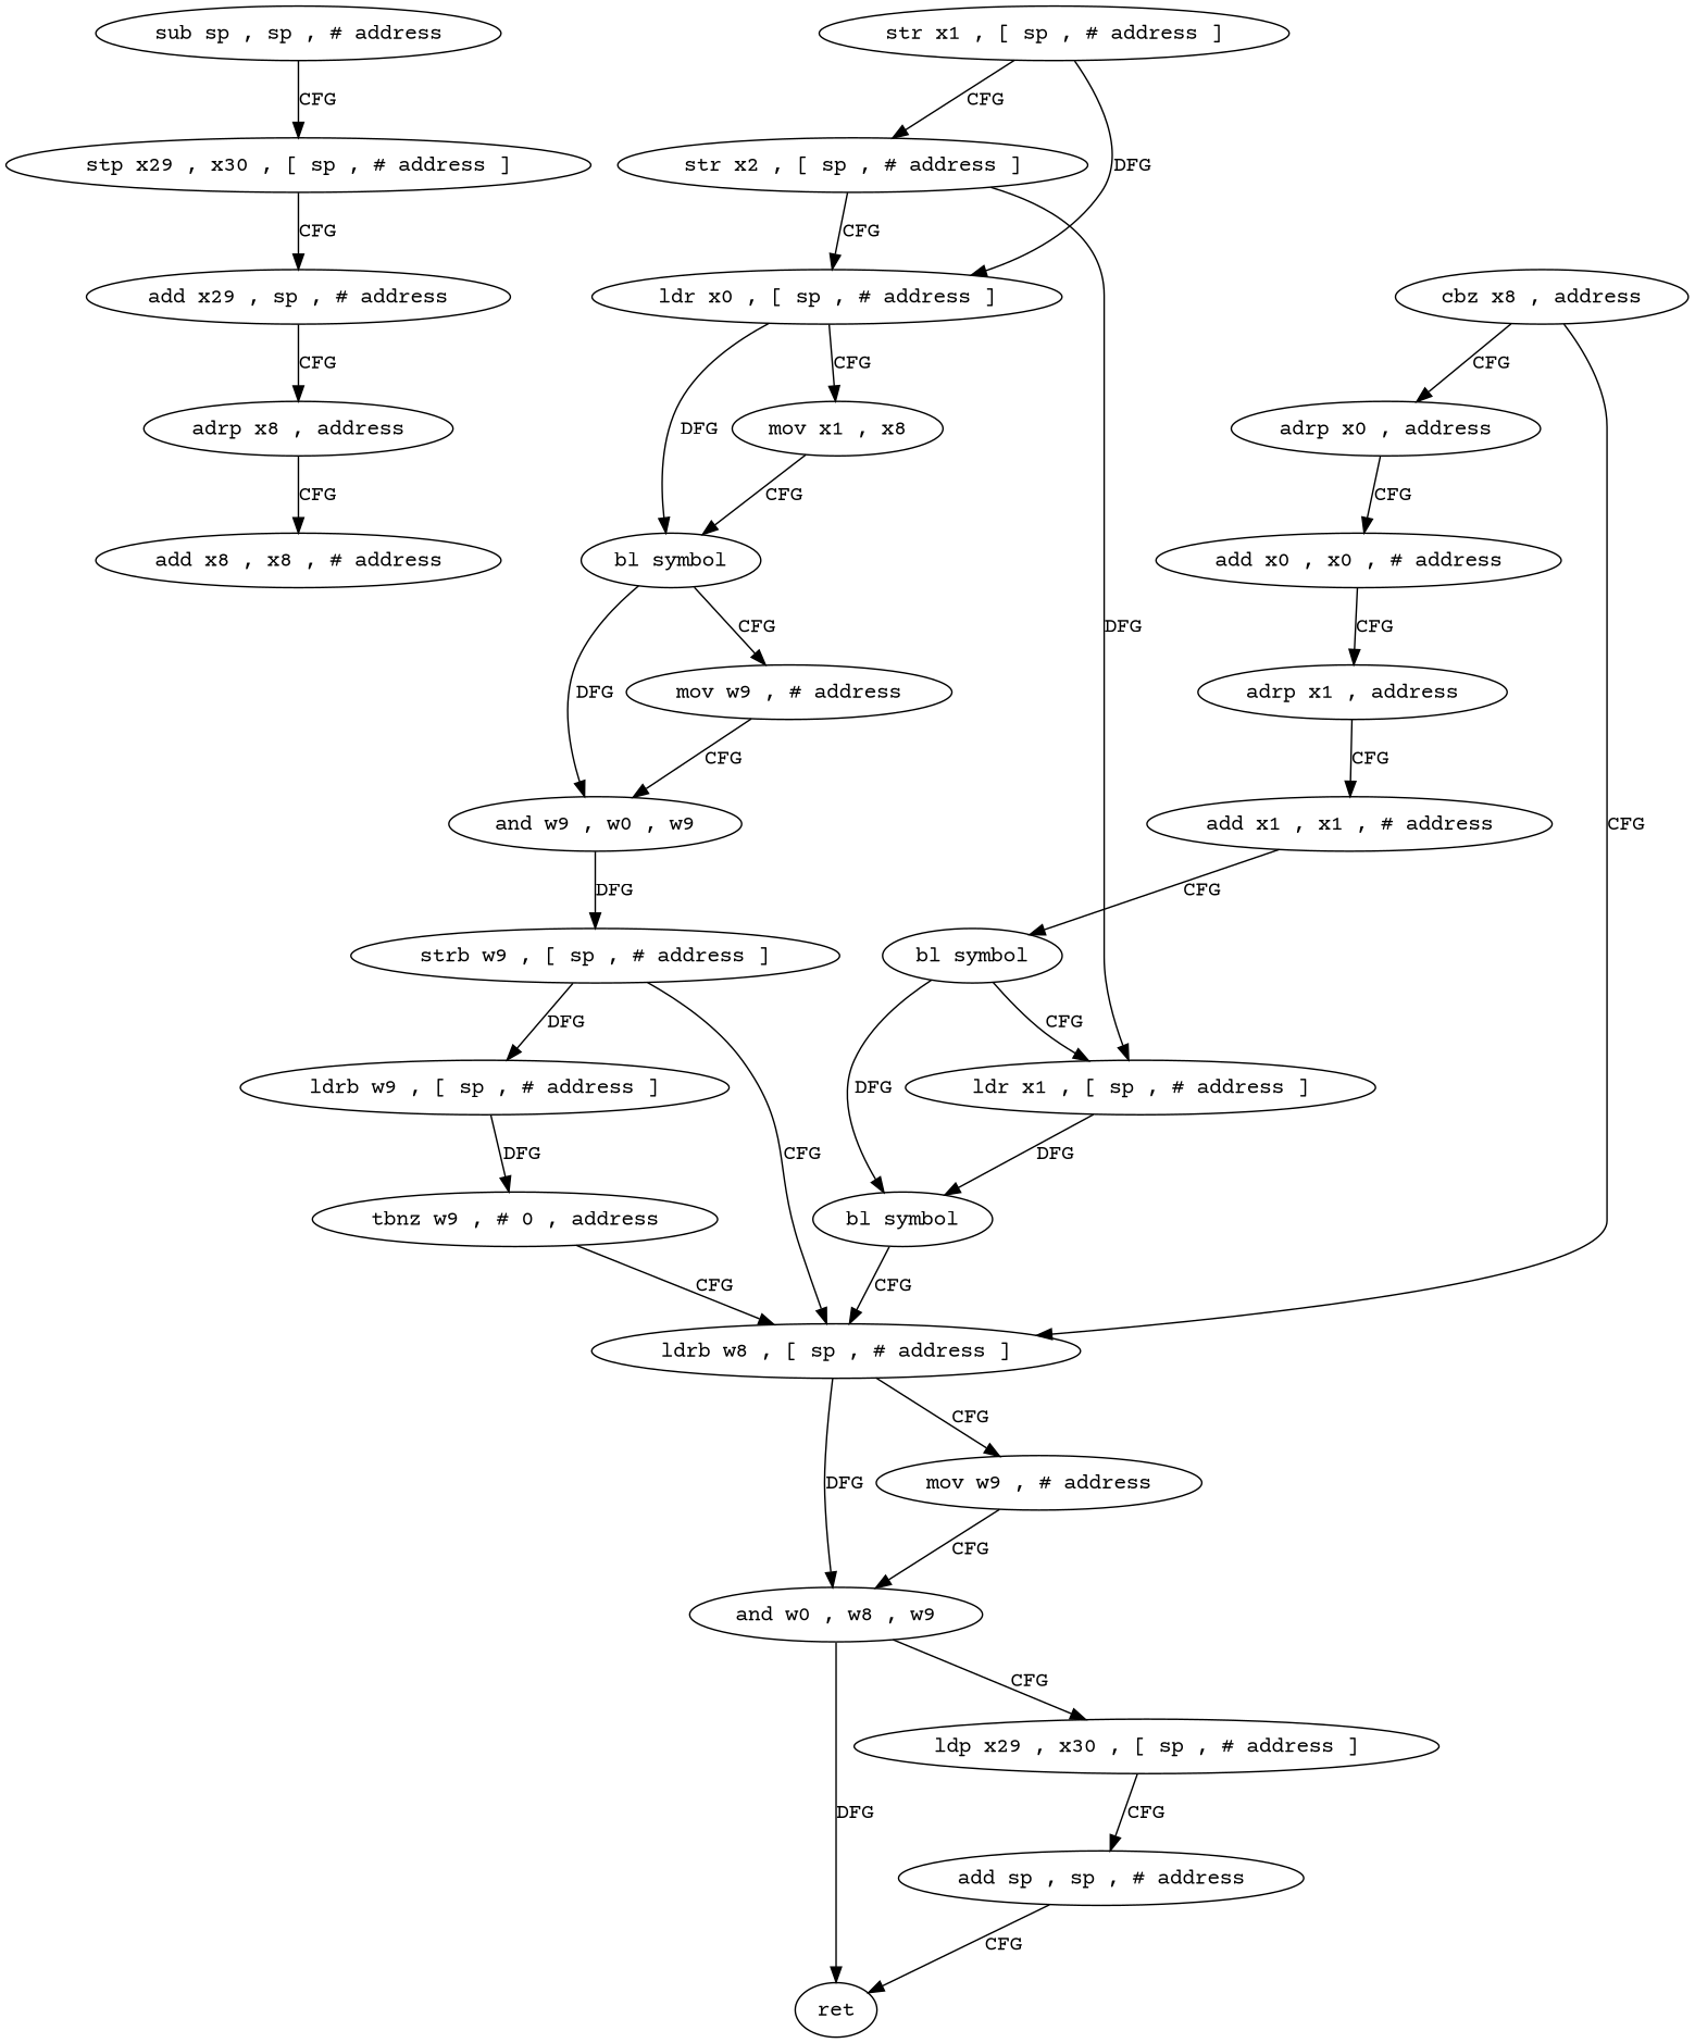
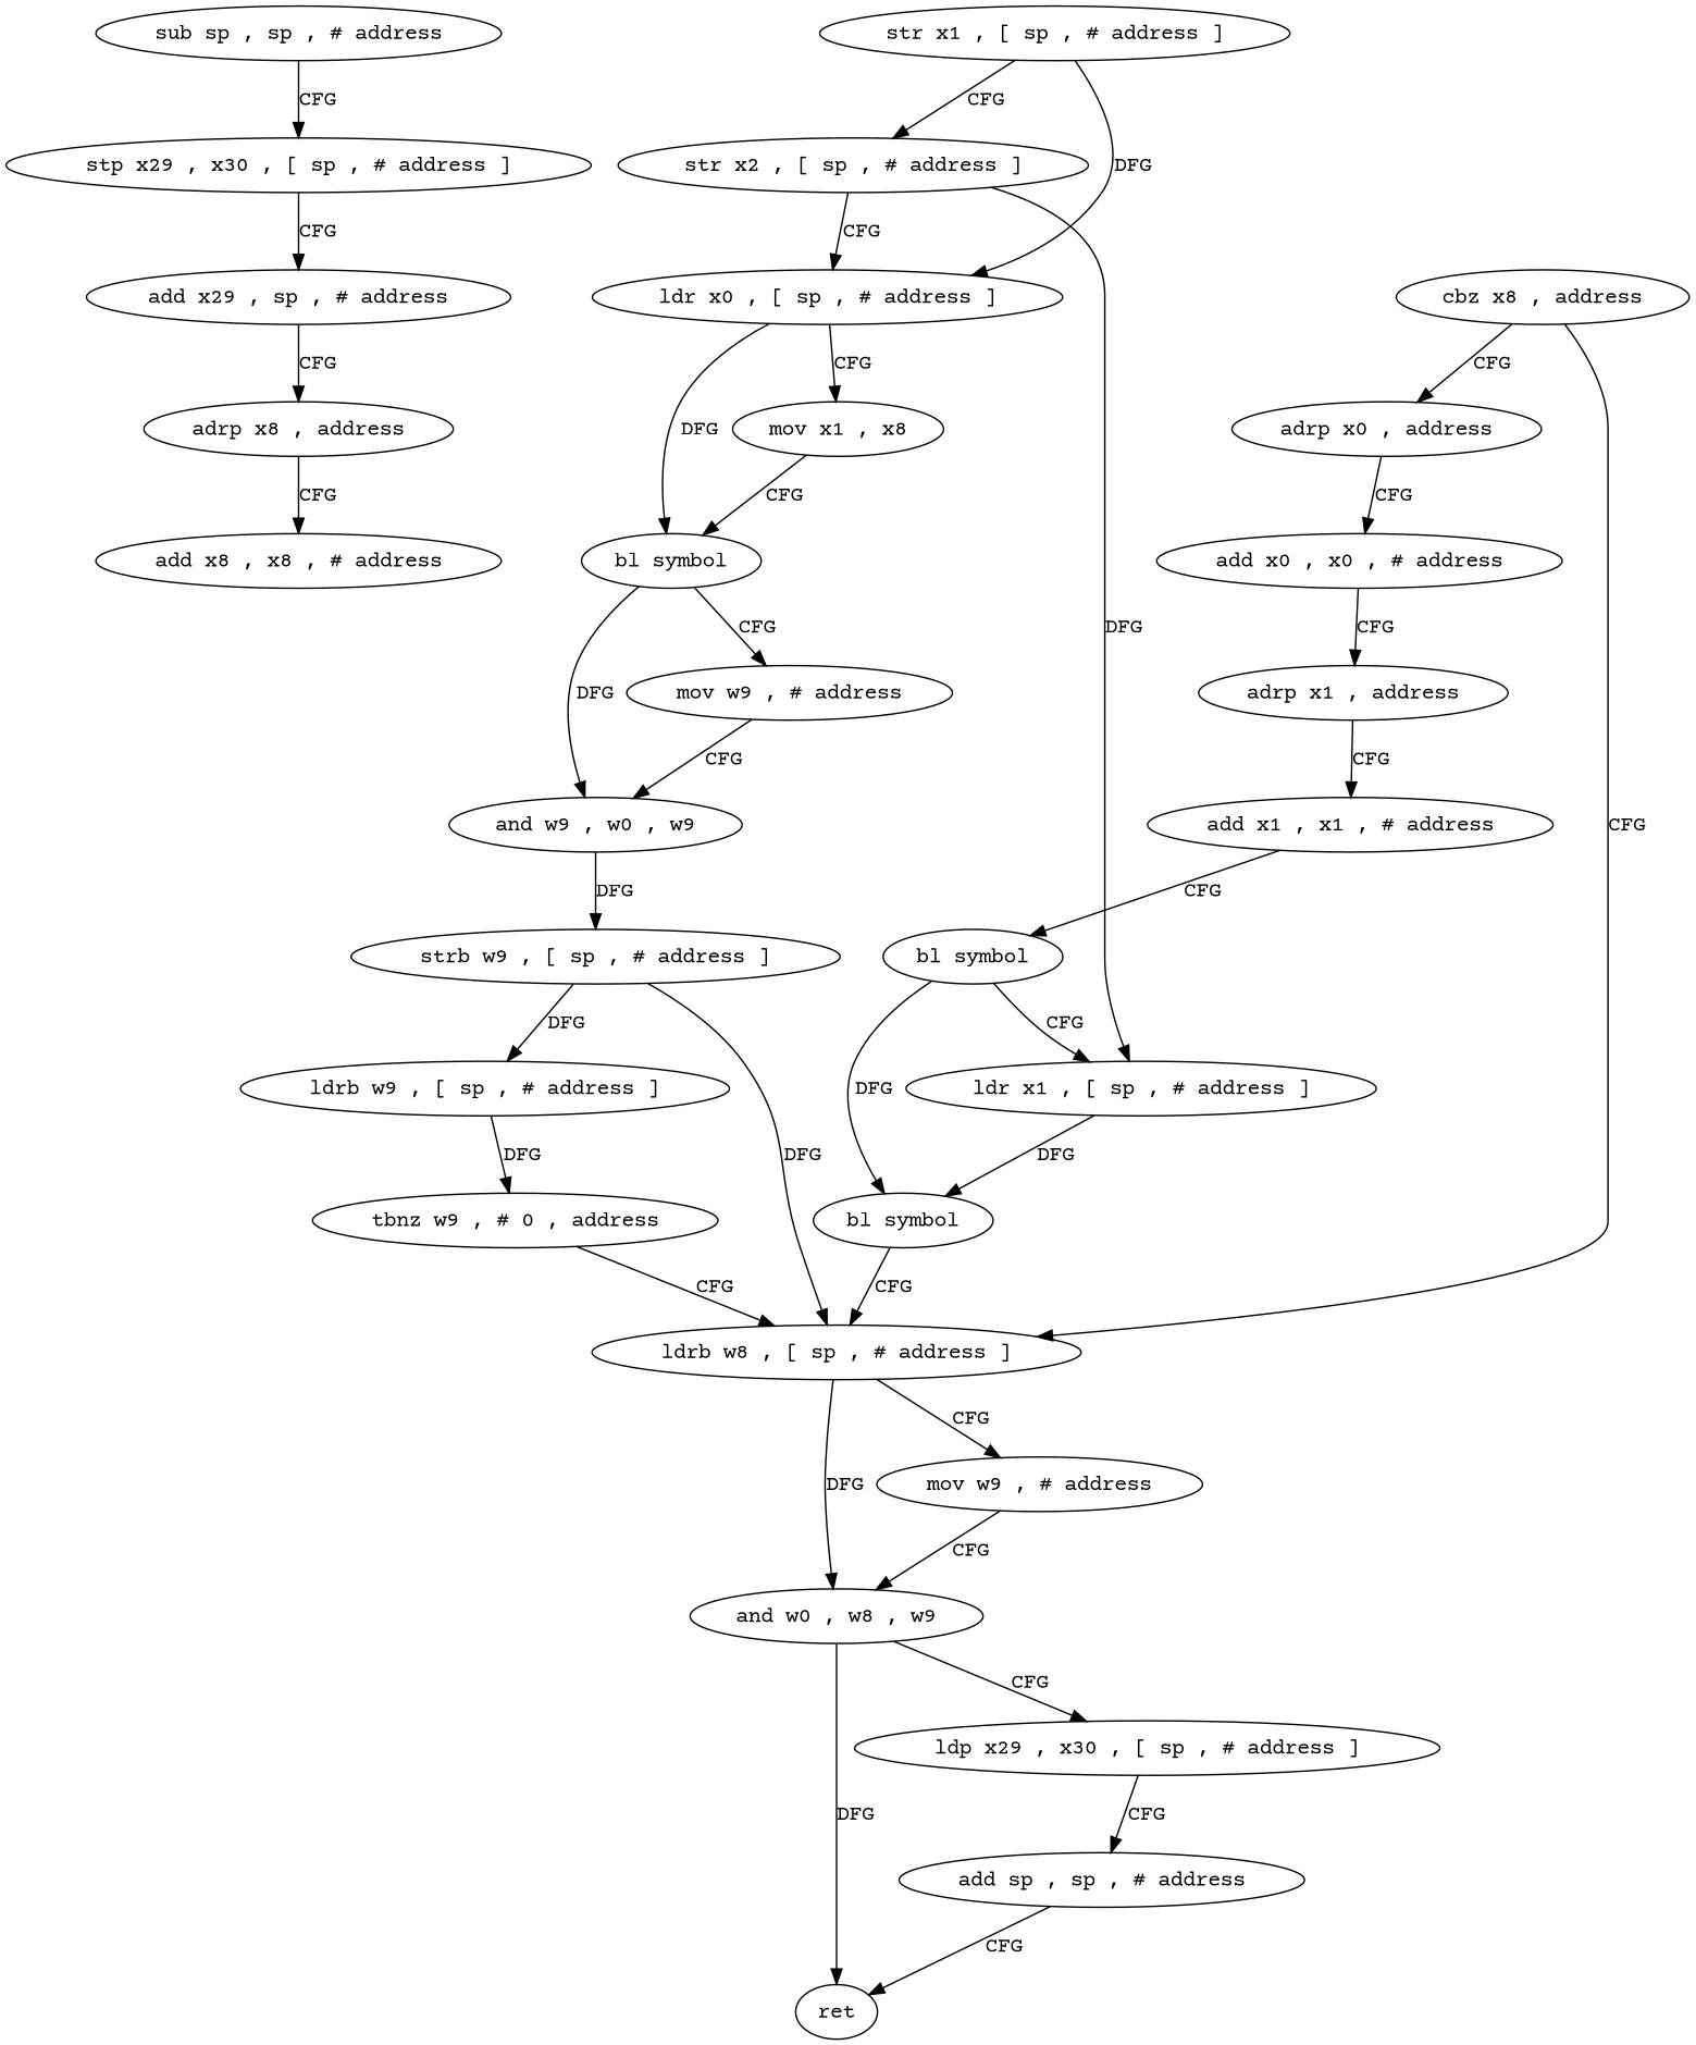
  digraph {
    fontname="Courier Prime"
    node [fontname="Courier Prime"]
    edge [fontname="Courier Prime"]
    n1 [label="sub sp , sp , # address"]
    n2 [label="stp x29 , x30 , [ sp , # address ]"]
    n3 [label="add x29 , sp , # address"]
    n4 [label="adrp x8 , address"]
    n5 [label="add x8 , x8 , # address"]
    n6 [label="str x1 , [ sp , # address ]"]
    n7 [label="str x2 , [ sp , # address ]"]
    n8 [label="ldr x0 , [ sp , # address ]"]
    n9 [label="ldr x1 , [ sp , # address ]"]
    n10 [label="mov x1 , x8"]
    n11 [label="bl symbol"]
    n12 [label="bl symbol"]
    n13 [label="mov w9 , # address"]
    n14 [label="and w9 , w0 , w9"]
    n15 [label="strb w9 , [ sp , # address ]"]
    n16 [label="ldrb w9 , [ sp , # address ]"]
    n17 [label="ldrb w8 , [ sp , # address ]"]
    n18 [label="tbnz w9 , # 0 , address"]
    n19 [label="mov w9 , # address"]
    n20 [label="and w0 , w8 , w9"]
    n21 [label="ldp x29 , x30 , [ sp , # address ]"]
    n22 [label=ret]
    n23 [label="cbz x8 , address"]
    n24 [label="adrp x0 , address"]
    n25 [label="add sp , sp , # address"]
    n26 [label="add x0 , x0 , # address"]
    n27 [label="adrp x1 , address"]
    n28 [label="add x1 , x1 , # address"]
    n29 [label="bl symbol"]
    n1 -> n2 [label=CFG]
    n2 -> n3 [label=CFG]
    n3 -> n4 [label=CFG]
    n4 -> n5 [label=CFG]
    n6 -> n7 [label=CFG]
    n6 -> n8 [label=DFG]
    n7 -> n8 [label=CFG]
    n7 -> n9 [label=DFG]
    n8 -> n10 [label=CFG]
    n8 -> n11 [label=DFG]
    n9 -> n12 [label=DFG]
    n10 -> n11 [label=CFG]
    n11 -> n13 [label=CFG]
    n11 -> n14 [label=DFG]
    n12 -> n17 [label=CFG]
    n13 -> n14 [label=CFG]
    n14 -> n15 [label=DFG]
    n15 -> n16 [label=DFG]
-   n15 -> n17 [label=CFG]
+   n15 -> n17 [label=DFG]
    n16 -> n18 [label=DFG]
    n17 -> n19 [label=CFG]
    n17 -> n20 [label=DFG]
    n18 -> n17 [label=CFG]
    n19 -> n20 [label=CFG]
    n20 -> n21 [label=CFG]
    n20 -> n22 [label=DFG]
    n21 -> n25 [label=CFG]
    n23 -> n17 [label=CFG]
    n23 -> n24 [label=CFG]
    n24 -> n26 [label=CFG]
    n25 -> n22 [label=CFG]
    n26 -> n27 [label=CFG]
    n27 -> n28 [label=CFG]
    n28 -> n29 [label=CFG]
    n29 -> n9 [label=CFG]
    n29 -> n12 [label=DFG]
  }
